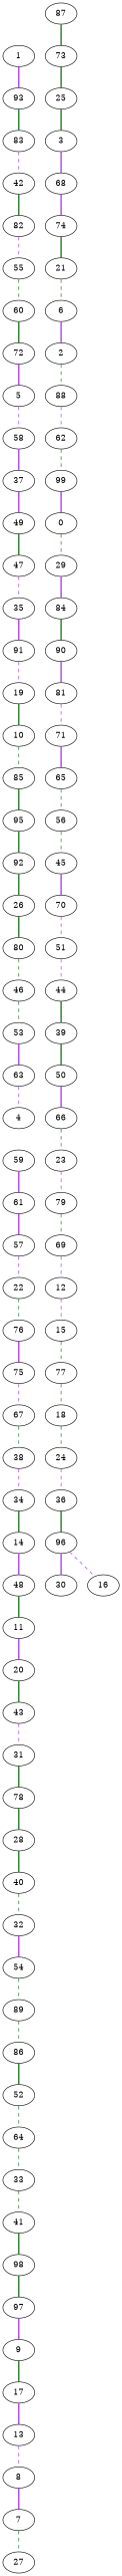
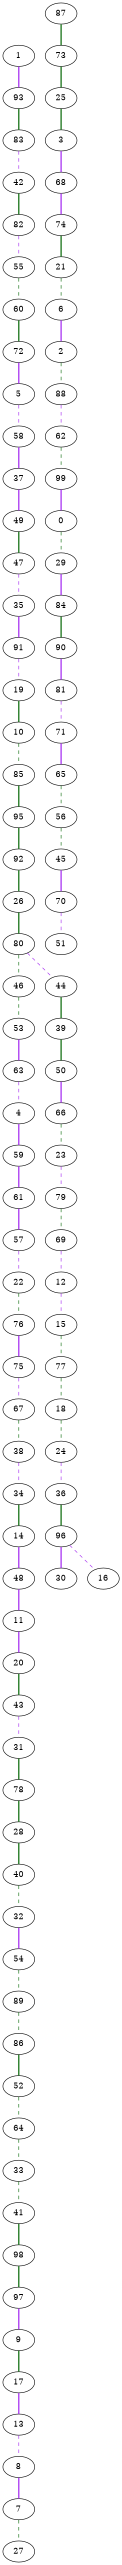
  strict graph {
    edge [color=darkgreen style=bold]
    1
    93
    83
    42
    82
    55
    60
    72
    5
    58
    37
    49
    47
    35
    91
    19
    10
    85
    95
    92
    26
    80
    46
    53
    63
    4
    59
    61
    57
    22
    76
    75
    67
    38
    34
    14
    48
    11
    20
    43
    31
    78
    28
    40
    32
    54
    89
    86
    52
    64
    33
    41
    98
    97
    9
    17
    13
    8
    7
    27
    87
    73
    25
    3
    68
    74
    21
    6
    2
    88
    62
    99
    0
    29
    84
    90
    81
    71
    65
    56
    45
    70
    51
    44
    39
    50
    66
    23
    79
    69
    12
    15
    77
    18
    24
    36
    96
    30
    16
    1 -- 93 [color=purple]
    93 -- 83
    83 -- 42 [color=purple style=dashed]
    42 -- 82
    82 -- 55 [color=purple style=dashed]
    55 -- 60 [style=dashed]
    60 -- 72
    72 -- 5 [color=purple]
    5 -- 58 [color=purple style=dashed]
    58 -- 37 [color=purple]
    37 -- 49 [color=purple]
    49 -- 47
    47 -- 35 [color=purple style=dashed]
    35 -- 91 [color=purple]
    91 -- 19 [color=purple style=dashed]
    19 -- 10
    10 -- 85 [style=dashed]
    85 -- 95
    95 -- 92
    92 -- 26
    26 -- 80
    80 -- 46 [style=dashed]
    46 -- 53 [style=dashed]
    53 -- 63 [color=purple]
    63 -- 4 [color=purple style=dashed]
+   4 -- 59 [color=purple]
    59 -- 61 [color=purple]
    61 -- 57 [color=purple]
    57 -- 22 [color=purple style=dashed]
    22 -- 76 [style=dashed]
    76 -- 75 [color=purple]
    75 -- 67 [color=purple style=dashed]
    67 -- 38 [style=dashed]
    38 -- 34 [color=purple style=dashed]
    34 -- 14
    14 -- 48 [color=purple]
-   48 -- 11
+   48 -- 11 [color=purple]
    11 -- 20 [color=purple]
    20 -- 43
    43 -- 31 [color=purple style=dashed]
    31 -- 78
    78 -- 28
    28 -- 40
    40 -- 32 [style=dashed]
    32 -- 54 [color=purple]
    54 -- 89 [style=dashed]
    89 -- 86 [style=dashed]
    86 -- 52
    52 -- 64 [style=dashed]
    64 -- 33 [style=dashed]
    33 -- 41 [style=dashed]
    41 -- 98
    98 -- 97
    97 -- 9 [color=purple]
    9 -- 17
    17 -- 13 [color=purple]
    13 -- 8 [color=purple style=dashed]
    8 -- 7 [color=purple]
    7 -- 27 [style=dashed]
    87 -- 73
    73 -- 25
    25 -- 3
    3 -- 68 [color=purple]
    68 -- 74 [color=purple]
    74 -- 21
    21 -- 6 [style=dashed]
    6 -- 2 [color=purple]
    2 -- 88 [style=dashed]
    88 -- 62 [color=purple style=dashed]
    62 -- 99 [style=dashed]
    99 -- 0 [color=purple]
    0 -- 29 [style=dashed]
    29 -- 84 [color=purple]
    84 -- 90
    90 -- 81 [color=purple]
    81 -- 71 [color=purple style=dashed]
    71 -- 65 [color=purple]
    65 -- 56 [style=dashed]
    56 -- 45 [style=dashed]
    45 -- 70 [color=purple]
    70 -- 51 [color=purple style=dashed]
-   51 -- 44 [color=purple style=dashed]
+   80 -- 44 [color=purple style=dashed]
    44 -- 39
    39 -- 50
    50 -- 66 [color=purple]
    66 -- 23 [style=dashed]
    23 -- 79 [color=purple style=dashed]
    79 -- 69 [style=dashed]
    69 -- 12 [color=purple style=dashed]
    12 -- 15 [color=purple style=dashed]
    15 -- 77 [style=dashed]
    77 -- 18 [style=dashed]
    18 -- 24 [style=dashed]
    24 -- 36 [color=purple style=dashed]
    36 -- 96
    96 -- 30 [color=purple]
    96 -- 16 [color=purple style=dashed]
  }
